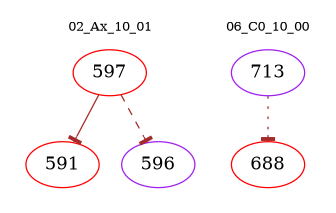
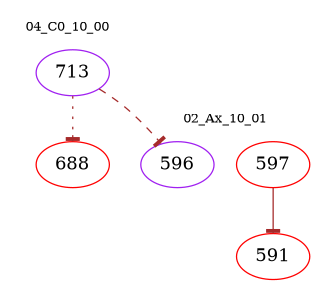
  digraph {
    node [color=red]
    edge [arrowhead=tee color=brown]
    n1 [label=597]
    n2 [label=591]
    n3 [color=purple label=596]
    n4 [color=purple label=713]
    n5 [label=688]
    subgraph cluster_1 {
      color=white
      fontsize=10
      label="02_Ax_10_01"
      n1
      n2
      n3
    }
    subgraph cluster_2 {
      color=white
      fontsize=10
-     label="06_C0_10_00"
+     label="04_C0_10_00"
      n4
      n5
    }
    n1 -> n2 [style=solid]
-   n1 -> n3 [style=dashed]
+   n4 -> n3 [style=dashed]
    n4 -> n5 [style=dotted]
  }
